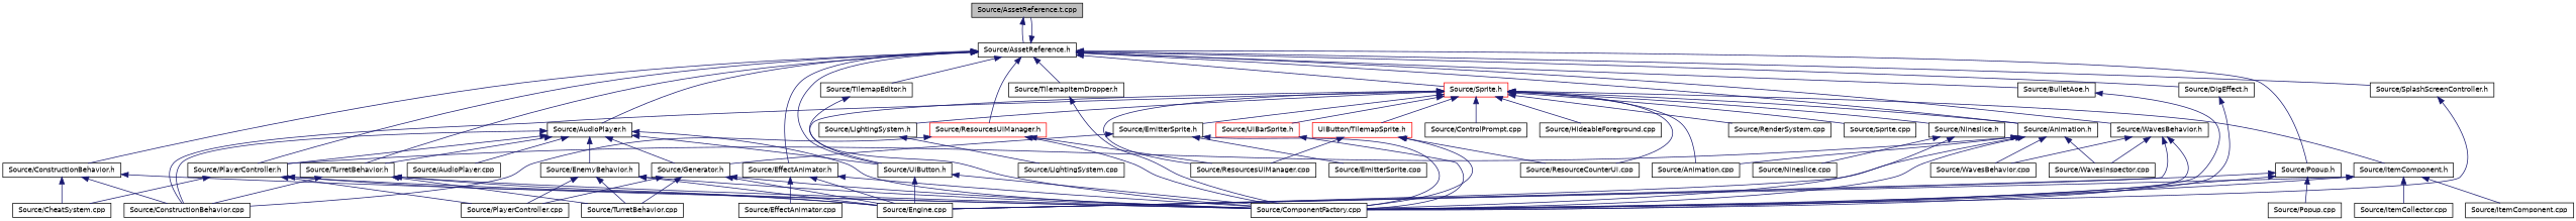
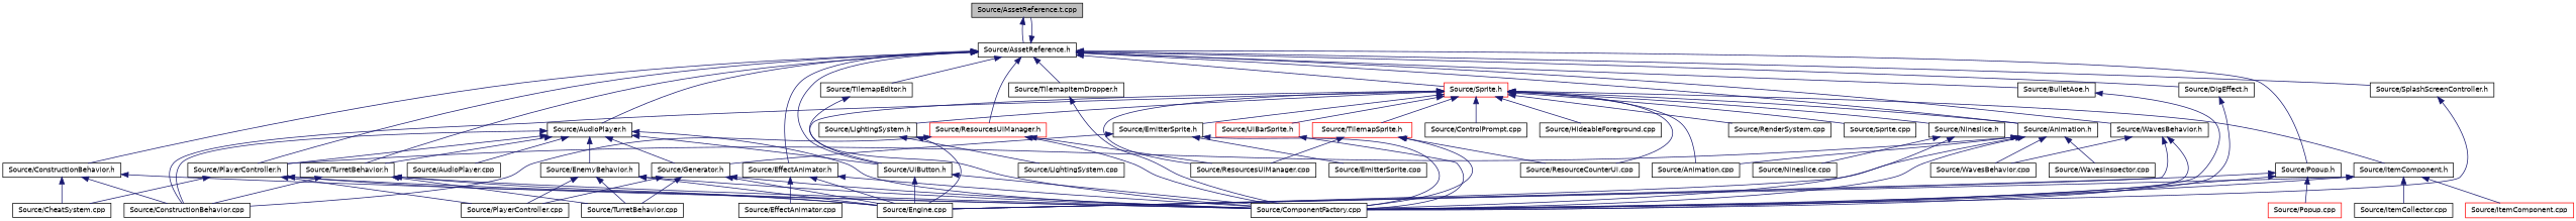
  digraph {
    node [color=black fillcolor=white fontname=Helvetica fontsize=10 shape=record style=filled]
    edge [color=midnightblue dir=back fontname=Helvetica fontsize=10 labelfontname=Helvetica labelfontsize=10 style=solid]
    n1 [fillcolor=grey75 fontcolor=black height=0.2 label="Source/AssetReference.t.cpp" width=0.4]
    n2 [height=0.2 label="Source/AssetReference.h" width=0.4]
    n3 [height=0.2 label="Source/Animation.h" width=0.4]
    n4 [height=0.2 label="Source/PlayerController.h" width=0.4]
    n5 [height=0.2 label="Source/AudioPlayer.h" width=0.4]
    n6 [height=0.2 label="Source/TurretBehavior.h" width=0.4]
    n7 [height=0.2 label="Source/UiButton.h" width=0.4]
    n8 [height=0.2 label="Source/BulletAoe.h" width=0.4]
    n9 [height=0.2 label="Source/ConstructionBehavior.h" width=0.4]
    n10 [height=0.2 label="Source/DigEffect.h" width=0.4]
    n11 [height=0.2 label="Source/EffectAnimator.h" width=0.4]
    n12 [height=0.2 label="Source/Popup.h" width=0.4]
    n13 [color=red height=0.2 label="Source/ResourcesUiManager.h" width=0.4]
    n14 [height=0.2 label="Source/SplashScreenController.h" width=0.4]
    n15 [color=red height=0.2 label="Source/Sprite.h" width=0.4]
    n16 [height=0.2 label="Source/TilemapEditor.h" width=0.4]
    n17 [height=0.2 label="Source/TilemapItemDropper.h" width=0.4]
    n18 [height=0.2 label="Source/WavesBehavior.h" width=0.4]
    n19 [height=0.2 label="Source/Animation.cpp" width=0.4]
    n20 [height=0.2 label="Source/ComponentFactory.cpp" width=0.4]
    n21 [height=0.2 label="Source/Engine.cpp" width=0.4]
    n22 [height=0.2 label="Source/WavesBehavior.cpp" width=0.4]
    n23 [height=0.2 label="Source/WavesInspector.cpp" width=0.4]
    n24 [height=0.2 label="Source/CheatSystem.cpp" width=0.4]
    n25 [height=0.2 label="Source/PlayerController.cpp" width=0.4]
    n26 [height=0.2 label="Source/AudioPlayer.cpp" width=0.4]
    n27 [height=0.2 label="Source/ConstructionBehavior.cpp" width=0.4]
    n28 [height=0.2 label="Source/EnemyBehavior.h" width=0.4]
    n29 [height=0.2 label="Source/Generator.h" width=0.4]
    n30 [height=0.2 label="Source/TurretBehavior.cpp" width=0.4]
    n31 [height=0.2 label="Source/EffectAnimator.cpp" width=0.4]
-   n32 [height=0.2 label="Source/Popup.cpp" width=0.4]
+   n32 [color=red height=0.2 label="Source/Popup.cpp" width=0.4]
    n33 [height=0.2 label="Source/ResourcesUiManager.cpp" width=0.4]
    n34 [height=0.2 label="Source/ControlPrompt.cpp" width=0.4]
    n35 [height=0.2 label="Source/EmitterSprite.h" width=0.4]
    n36 [height=0.2 label="Source/HideableForeground.cpp" width=0.4]
    n37 [height=0.2 label="Source/ItemComponent.h" width=0.4]
    n38 [height=0.2 label="Source/LightingSystem.h" width=0.4]
    n39 [height=0.2 label="Source/Nineslice.h" width=0.4]
    n40 [height=0.2 label="Source/RenderSystem.cpp" width=0.4]
    n41 [height=0.2 label="Source/ResourceCounterUi.cpp" width=0.4]
    n42 [height=0.2 label="Source/Sprite.cpp" width=0.4]
-   n43 [color=red height=0.2 label="UiButton/TilemapSprite.h" width=0.4]
+   n43 [color=red height=0.2 label="Source/TilemapSprite.h" width=0.4]
    n44 [color=red height=0.2 label="Source/UiBarSprite.h" width=0.4]
    n45 [height=0.2 label="Source/EmitterSprite.cpp" width=0.4]
    n46 [height=0.2 label="Source/ItemCollector.cpp" width=0.4]
-   n47 [height=0.2 label="Source/ItemComponent.cpp" width=0.4]
+   n47 [color=red height=0.2 label="Source/ItemComponent.cpp" width=0.4]
    n48 [height=0.2 label="Source/LightingSystem.cpp" width=0.4]
    n49 [height=0.2 label="Source/Nineslice.cpp" width=0.4]
    n1 -> n2
    n2 -> n1
    n2 -> n3
    n2 -> n4
    n2 -> n5
    n2 -> n6
    n2 -> n7
    n2 -> n8
    n2 -> n9
    n2 -> n10
    n2 -> n11
    n2 -> n12
    n2 -> n13
    n2 -> n14
    n2 -> n15
    n2 -> n16
    n2 -> n17
    n2 -> n18
    n3 -> n4
    n3 -> n19
    n3 -> n20
    n3 -> n21
    n3 -> n22
    n3 -> n23
    n4 -> n20
    n4 -> n21
    n4 -> n24
    n4 -> n25
    n5 -> n4
    n5 -> n6
    n5 -> n7
    n5 -> n20
    n5 -> n26
    n5 -> n27
    n5 -> n28
    n5 -> n29
    n6 -> n20
    n6 -> n21
    n6 -> n27
    n6 -> n30
    n7 -> n20
    n7 -> n21
    n8 -> n20
    n9 -> n20
    n9 -> n24
    n9 -> n27
    n10 -> n20
    n11 -> n20
    n11 -> n21
    n11 -> n31
    n12 -> n20
    n12 -> n21
    n12 -> n32
    n13 -> n20
    n13 -> n27
    n13 -> n33
    n14 -> n20
    n15 -> n3
    n15 -> n7
    n15 -> n19
    n15 -> n27
    n15 -> n33
    n15 -> n34
    n15 -> n35
    n15 -> n36
    n15 -> n37
    n15 -> n38
    n15 -> n39
    n15 -> n40
    n15 -> n41
    n15 -> n42
    n15 -> n43
    n15 -> n44
    n16 -> n20
    n17 -> n20
    n18 -> n20
    n18 -> n21
    n18 -> n22
-   n18 -> n23
    n28 -> n20
    n28 -> n21
    n28 -> n25
    n28 -> n30
    n29 -> n20
    n29 -> n21
    n29 -> n25
    n29 -> n30
    n35 -> n20
    n35 -> n29
    n35 -> n45
    n37 -> n20
    n37 -> n21
    n37 -> n46
    n37 -> n47
+   n38 -> n21
    n38 -> n48
    n39 -> n20
    n39 -> n49
    n43 -> n20
    n43 -> n33
    n43 -> n41
    n44 -> n20
  }
